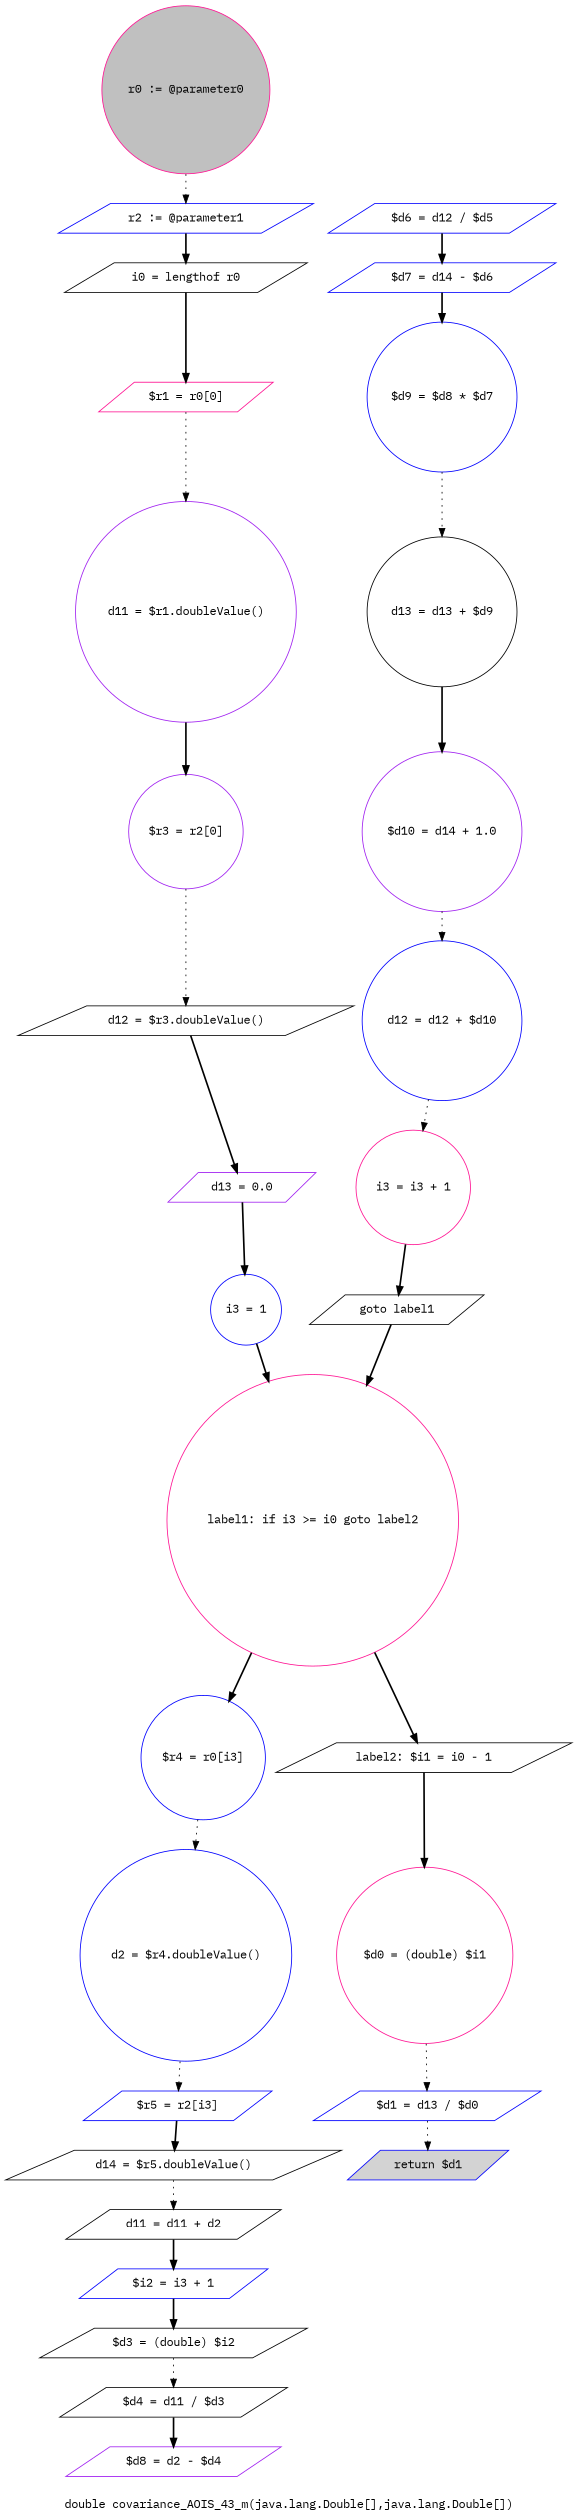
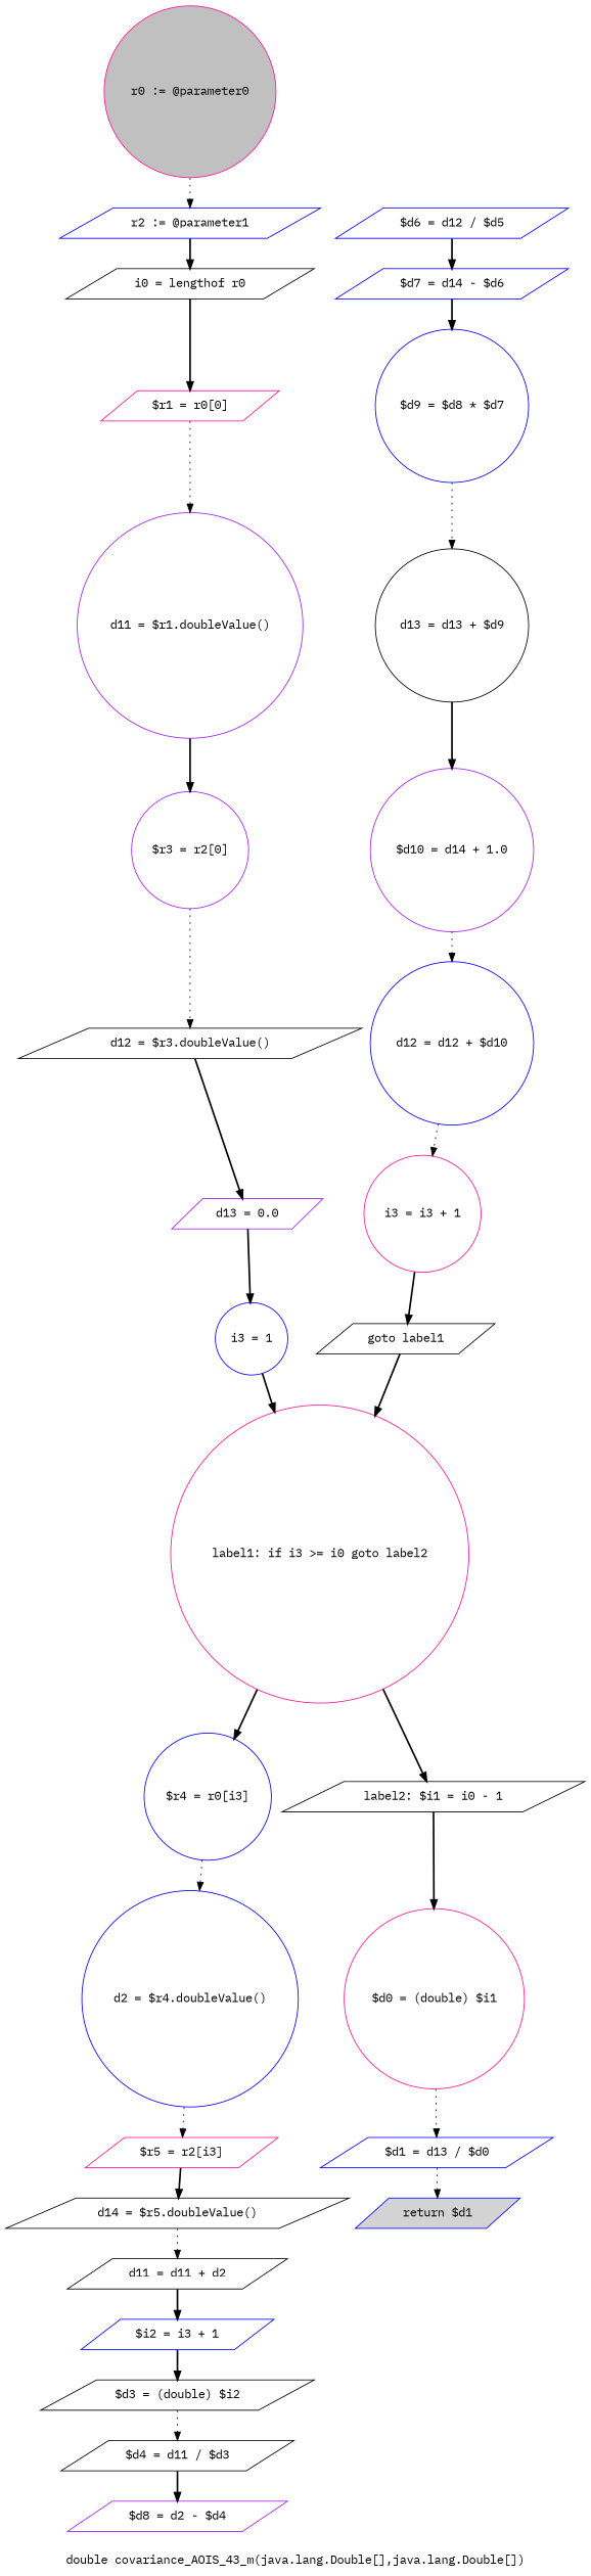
  digraph {
    fontname="IBM Plex Mono"
    label="double covariance_AOIS_43_m(java.lang.Double[],java.lang.Double[])"
    node [color=blue fontname="IBM Plex Mono" shape=parallelogram]
    edge [fontname="IBM Plex Mono" style=bold]
    n1 [color=deeppink fillcolor=gray label="r0 := @parameter0" shape=circle style=filled]
    n2 [label="r2 := @parameter1"]
    n3 [color=black label="i0 = lengthof r0"]
    n4 [color=deeppink label="$r1 = r0[0]"]
    n5 [color=purple label="d11 = $r1.doubleValue()" shape=circle]
    n6 [color=purple label="$r3 = r2[0]" shape=circle]
    n7 [color=black label="d12 = $r3.doubleValue()"]
    n8 [color=purple label="d13 = 0.0"]
    n9 [label="i3 = 1" shape=circle]
    n10 [color=deeppink label="label1: if i3 >= i0 goto label2" shape=circle]
    n11 [label="$r4 = r0[i3]" shape=circle]
    n12 [color=black label="label2: $i1 = i0 - 1"]
    n13 [label="d2 = $r4.doubleValue()" shape=circle]
    n14 [color=deeppink label="$d0 = (double) $i1" shape=circle]
-   n15 [label="$r5 = r2[i3]"]
+   n15 [color=deeppink label="$r5 = r2[i3]"]
    n16 [label="$d1 = d13 / $d0"]
    n17 [color=black label="d14 = $r5.doubleValue()"]
    n18 [color=black label="d11 = d11 + d2"]
    n19 [label="$i2 = i3 + 1"]
    n20 [color=black label="$d3 = (double) $i2"]
    n21 [color=black label="$d4 = d11 / $d3"]
    n22 [color=purple label="$d8 = d2 - $d4"]
    n23 [label="$d6 = d12 / $d5"]
    n24 [label="$d7 = d14 - $d6"]
    n25 [label="$d9 = $d8 * $d7" shape=circle]
    n26 [color=black label="d13 = d13 + $d9" shape=circle]
    n27 [color=purple label="$d10 = d14 + 1.0" shape=circle]
    n28 [label="d12 = d12 + $d10" shape=circle]
    n29 [color=deeppink label="i3 = i3 + 1" shape=circle]
    n30 [color=black label="goto label1"]
    n31 [fillcolor=lightgray label="return $d1" style=filled]
    n1 -> n2 [style=dotted]
    n2 -> n3
    n3 -> n4
    n4 -> n5 [style=dotted]
    n5 -> n6
    n6 -> n7 [style=dotted]
    n7 -> n8
    n8 -> n9
    n9 -> n10
    n10 -> n11
    n10 -> n12
    n11 -> n13 [style=dotted]
    n12 -> n14
    n13 -> n15 [style=dotted]
    n14 -> n16 [style=dotted]
    n15 -> n17
    n16 -> n31 [style=dotted]
    n17 -> n18 [style=dotted]
    n18 -> n19
    n19 -> n20
    n20 -> n21 [style=dotted]
    n21 -> n22
    n23 -> n24
    n24 -> n25
    n25 -> n26 [style=dotted]
    n26 -> n27
    n27 -> n28 [style=dotted]
    n28 -> n29 [style=dotted]
    n29 -> n30
    n30 -> n10
  }
